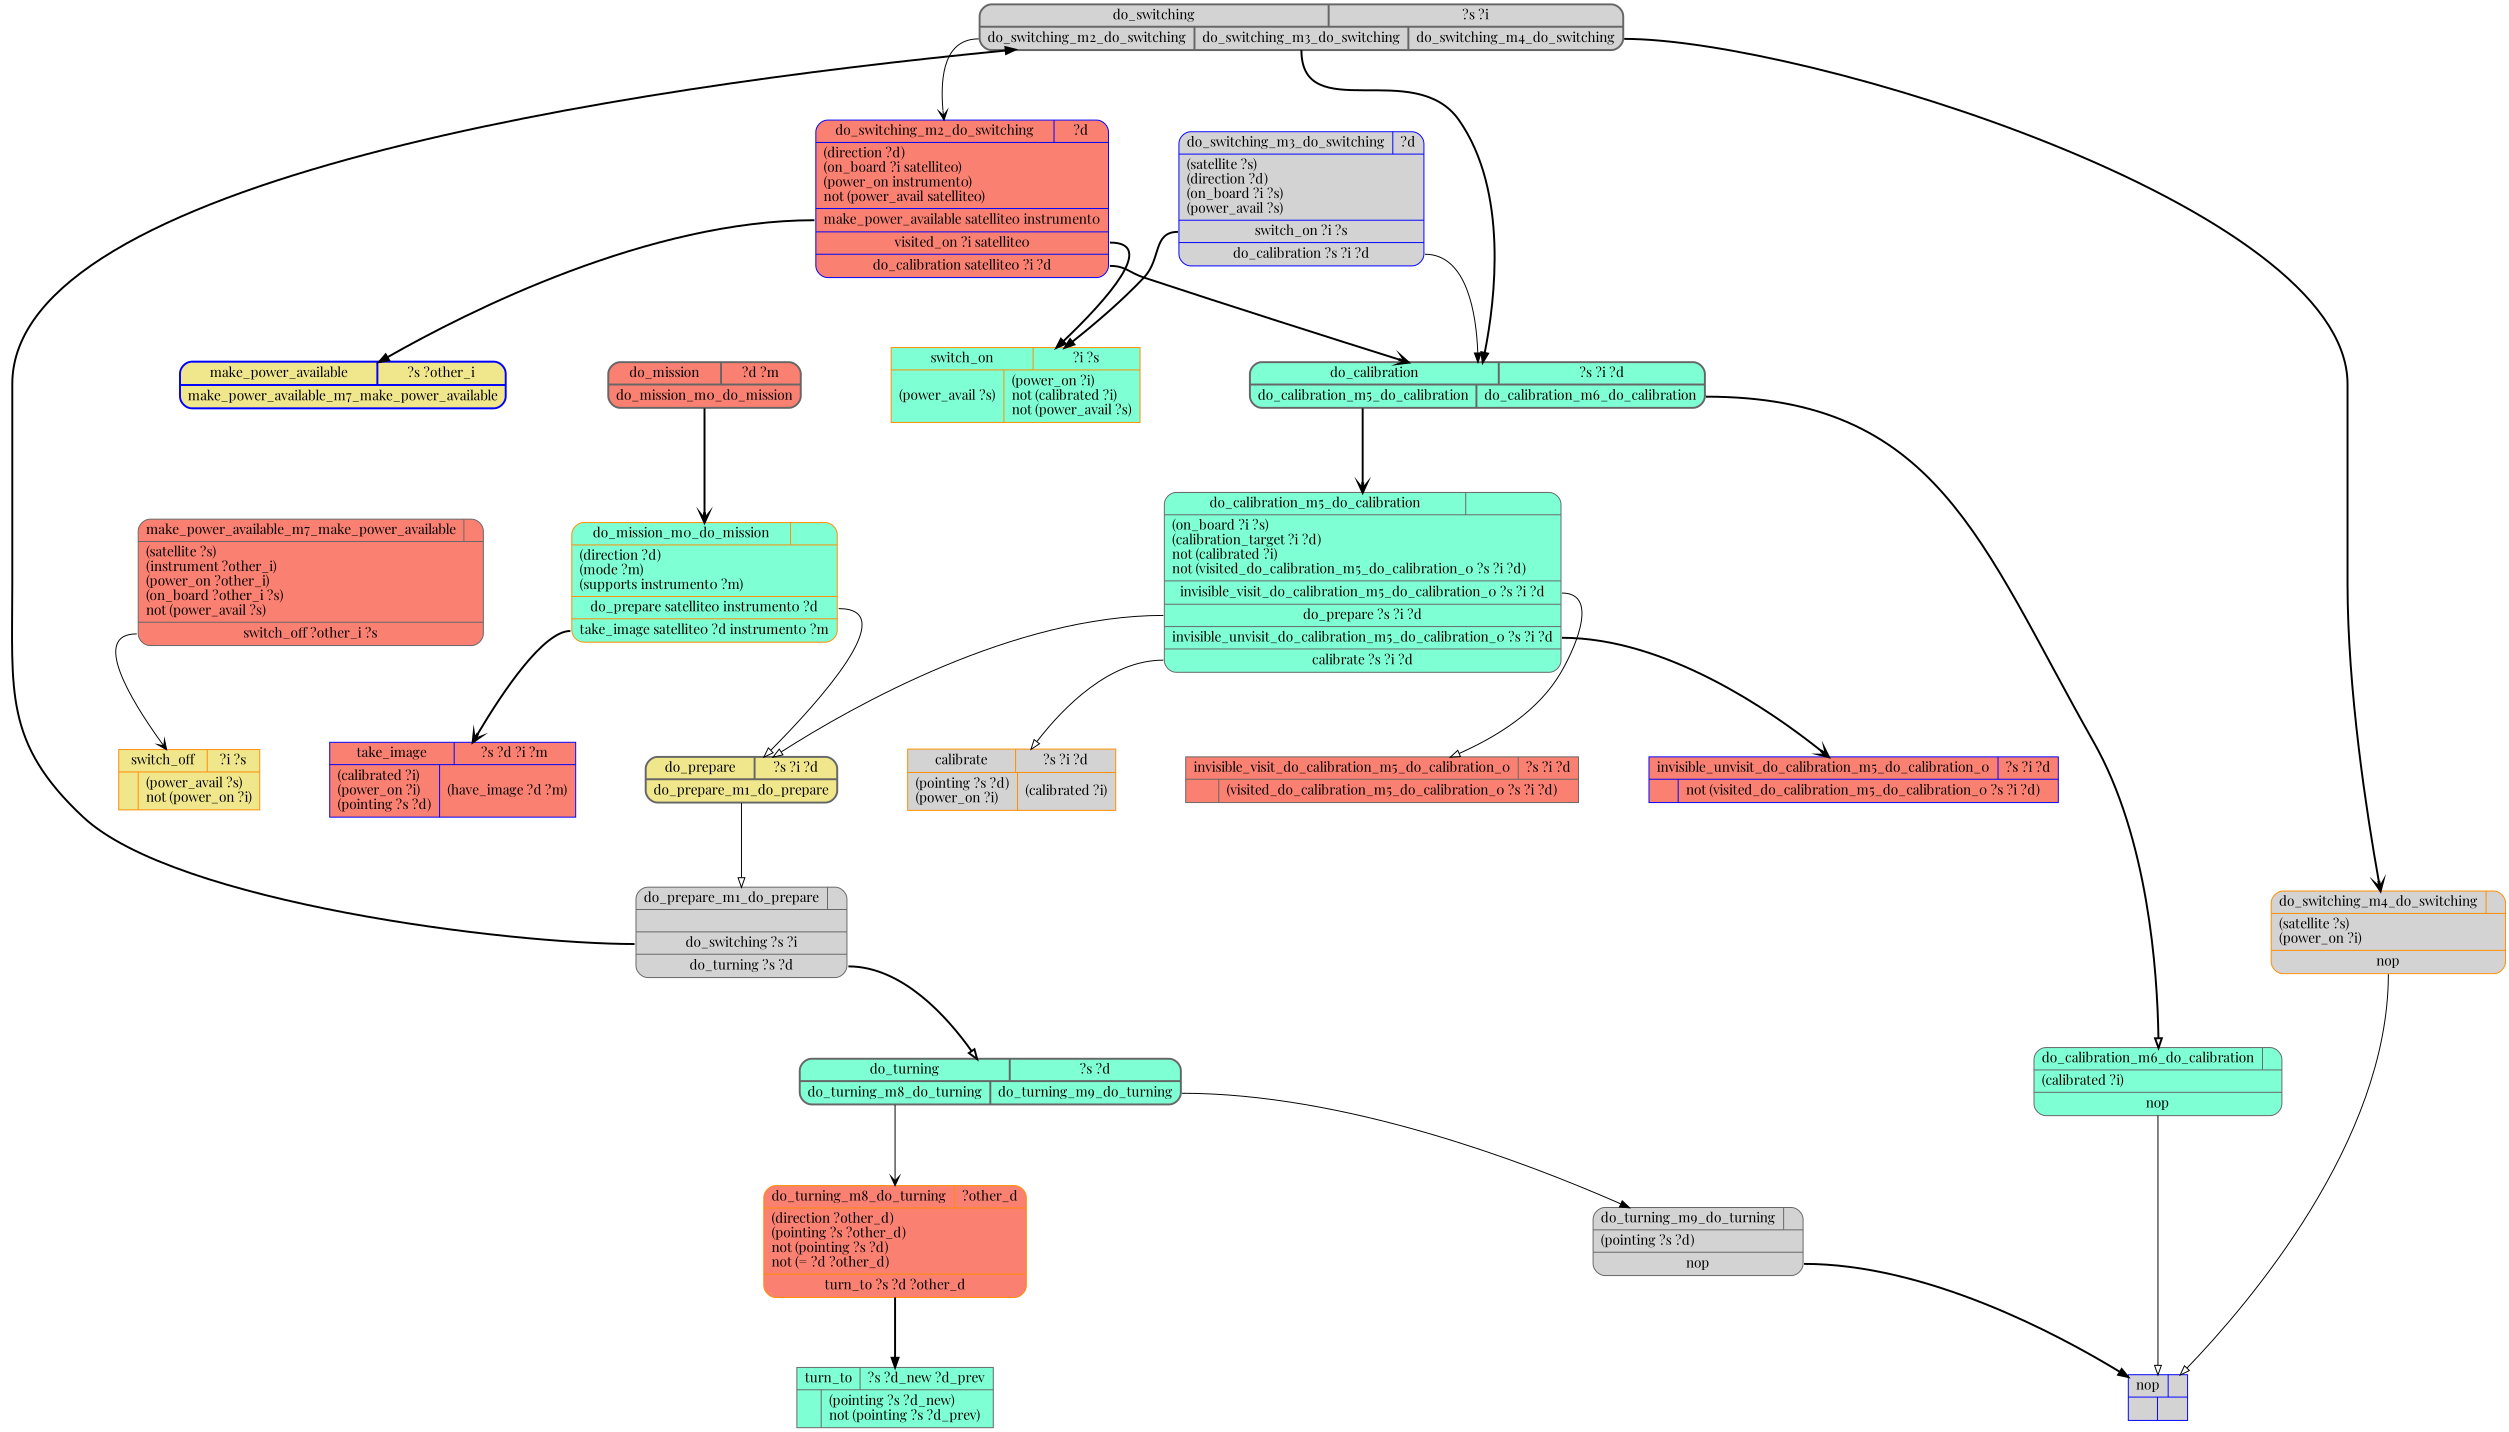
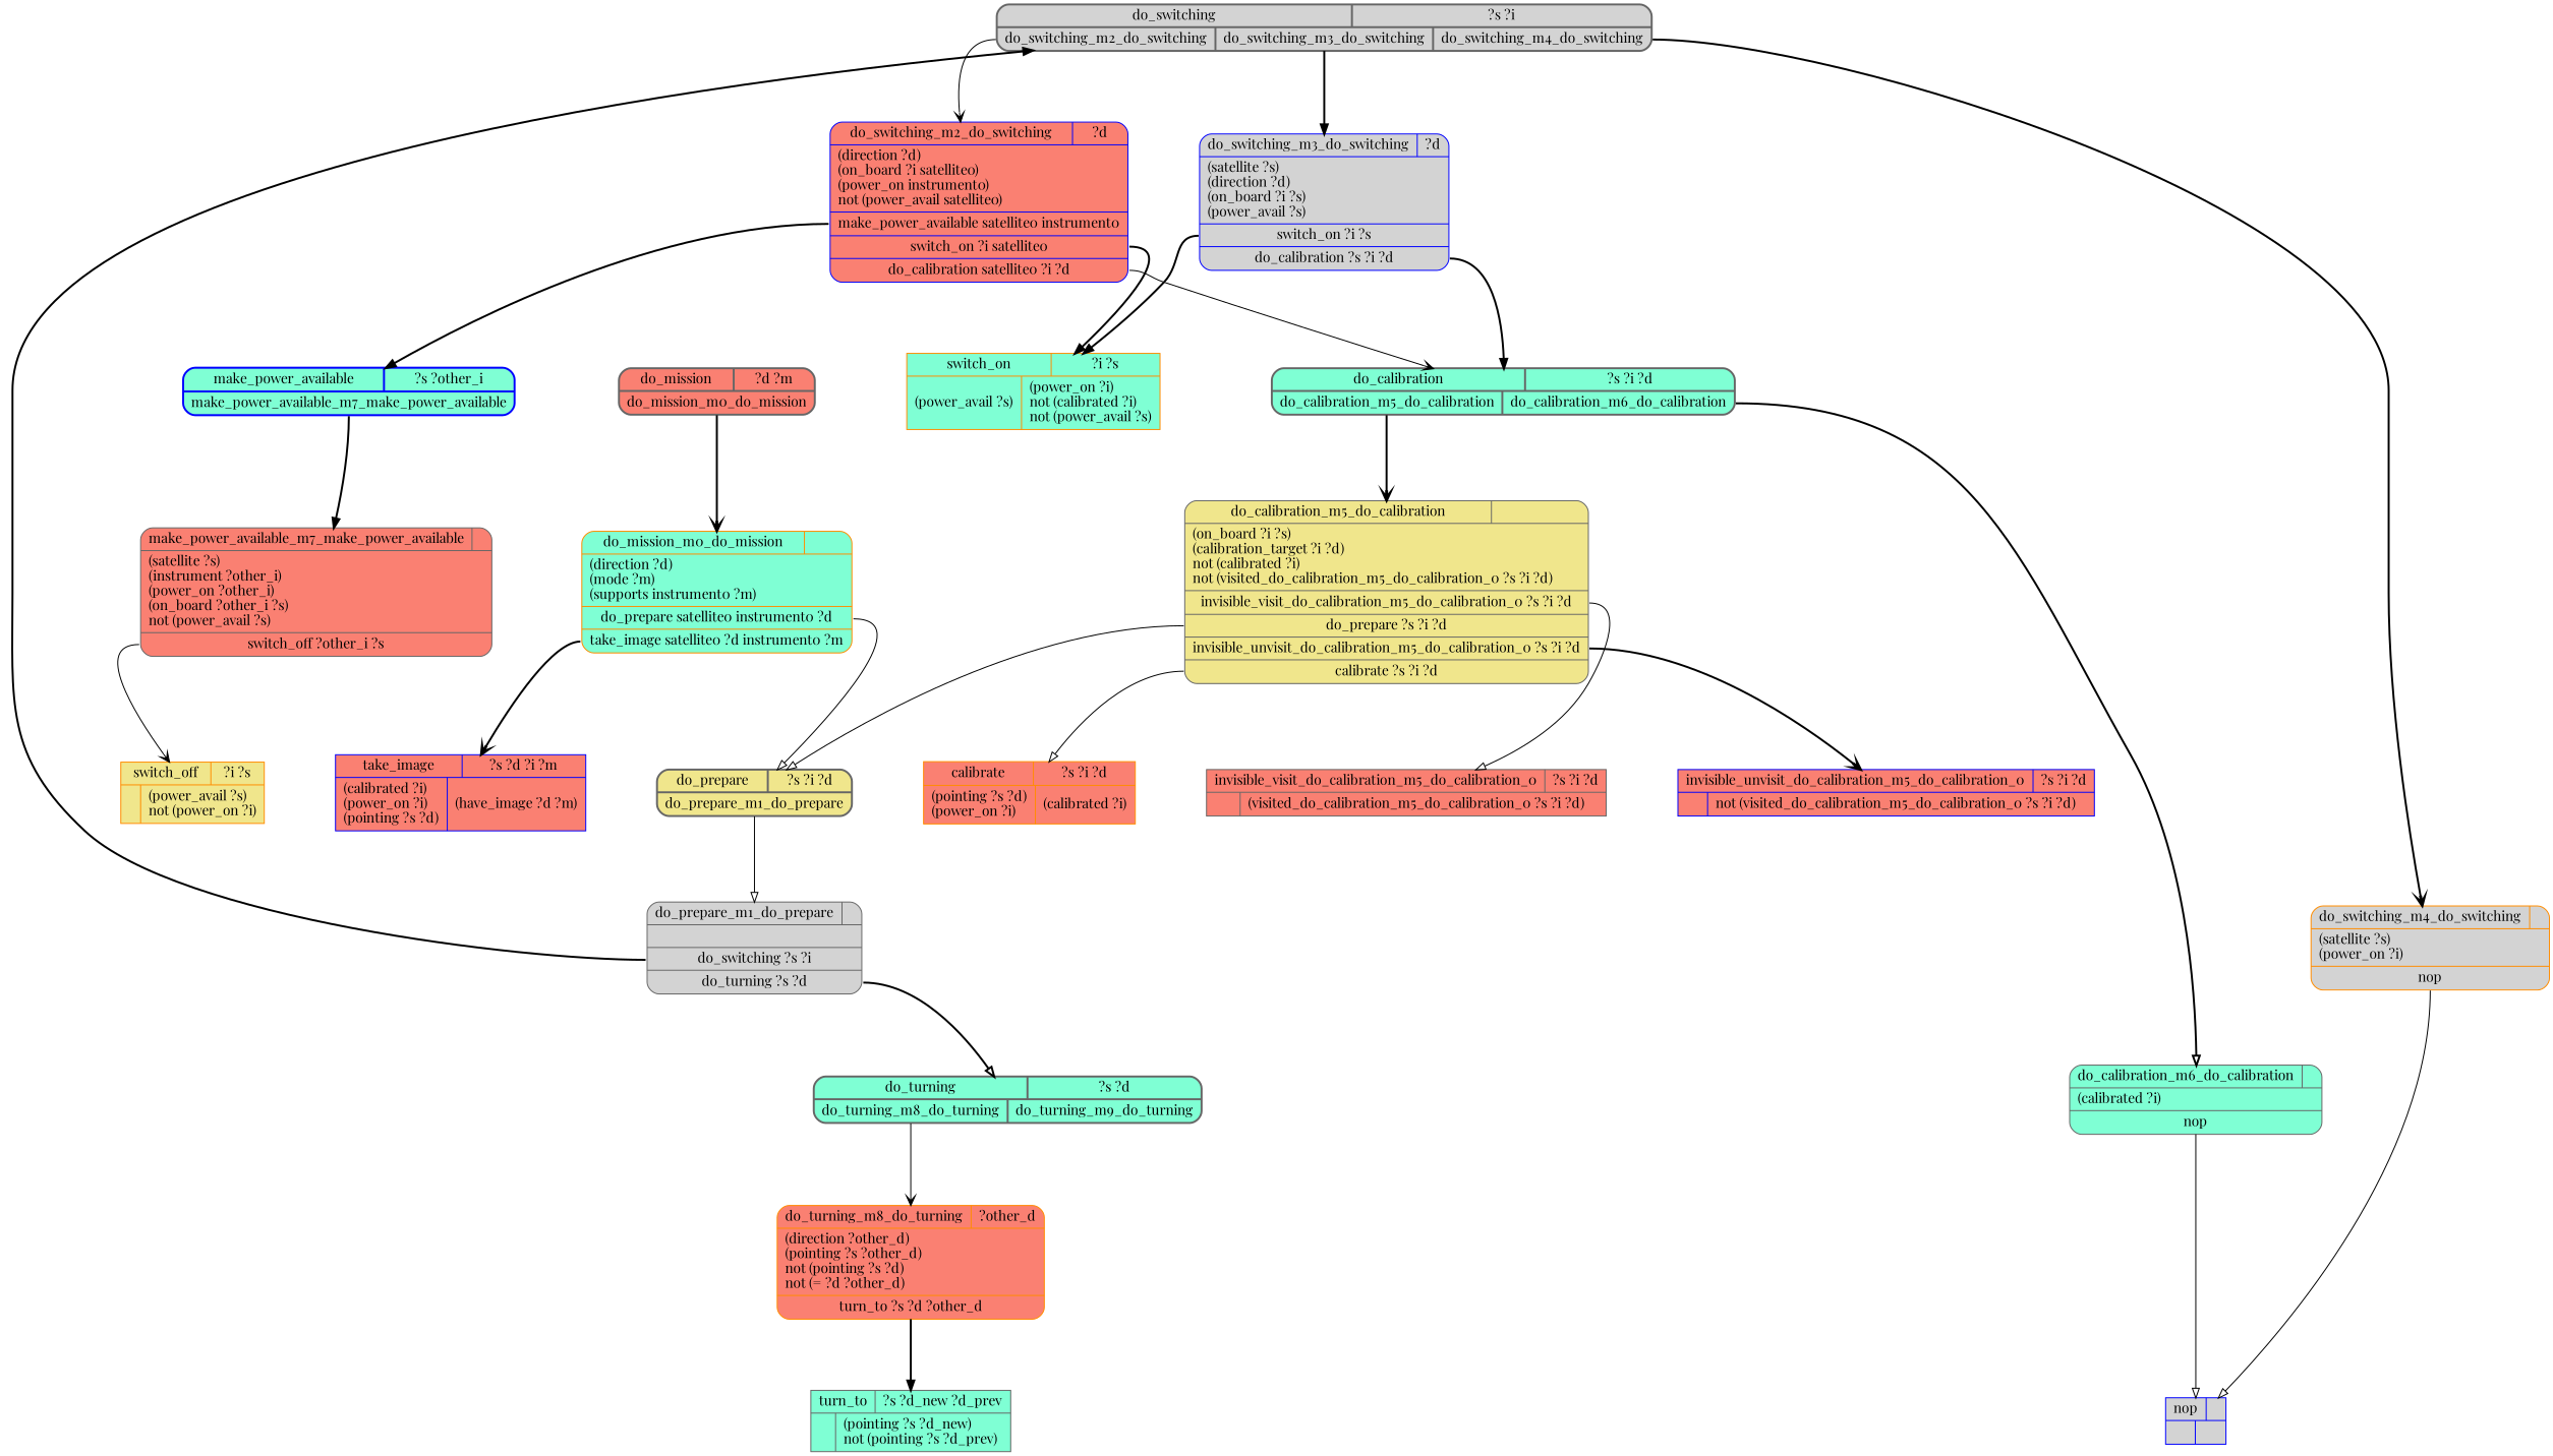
  digraph {
    fontname="Playfair Display"
    nodesep=1
    ranksep=1
    node [color=gray40 fillcolor=aquamarine fontname="Playfair Display" shape=Mrecord style=filled]
    edge [arrowhead=normal fontname="Playfair Display" style=bold tailport=0]
    turn_to [label="{{\N|?s ?d_new ?d_prev}|{|(pointing ?s ?d_new)\lnot (pointing ?s ?d_prev)\l}}" shape=record]
    switch_on [color=darkorange label="{{\N|?i ?s}|{(power_avail ?s)\l|(power_on ?i)\lnot (calibrated ?i)\lnot (power_avail ?s)\l}}" shape=record]
    switch_off [color=darkorange fillcolor=khaki label="{{\N|?i ?s}|{|(power_avail ?s)\lnot (power_on ?i)\l}}" shape=record]
-   calibrate [color=darkorange fillcolor=lightgrey label="{{\N|?s ?i ?d}|{(pointing ?s ?d)\l(power_on ?i)\l|(calibrated ?i)\l}}" shape=record]
+   calibrate [color=darkorange fillcolor=salmon label="{{\N|?s ?i ?d}|{(pointing ?s ?d)\l(power_on ?i)\l|(calibrated ?i)\l}}" shape=record]
    take_image [color=blue fillcolor=salmon label="{{\N|?s ?d ?i ?m}|{(calibrated ?i)\l(power_on ?i)\l(pointing ?s ?d)\l|(have_image ?d ?m)\l}}" shape=record]
    nop [color=blue fillcolor=lightgrey label="{{\N|}|{|}}" shape=record]
    invisible_visit_do_calibration_m5_do_calibration_0 [fillcolor=salmon label="{{\N|?s ?i ?d}|{|(visited_do_calibration_m5_do_calibration_0 ?s ?i ?d)\l}}" shape=record]
    invisible_unvisit_do_calibration_m5_do_calibration_0 [color=blue fillcolor=salmon label="{{\N|?s ?i ?d}|{|not (visited_do_calibration_m5_do_calibration_0 ?s ?i ?d)\l}}" shape=record]
    do_mission [fillcolor=salmon label="{{\N|?d ?m}|{<0>do_mission_m0_do_mission}}" style="bold,filled"]
    do_mission_m0_do_mission [color=darkorange label="{{\N|}|(direction ?d)\l(mode ?m)\l(supports instrument0 ?m)\l|<0>do_prepare satellite0 instrument0 ?d|<1>take_image satellite0 ?d instrument0 ?m}"]
    do_prepare [fillcolor=khaki label="{{\N|?s ?i ?d}|{<0>do_prepare_m1_do_prepare}}" style="bold,filled"]
    do_prepare_m1_do_prepare [fillcolor=lightgrey label="{{\N|}||<0>do_switching ?s ?i|<1>do_turning ?s ?d}"]
    do_switching [fillcolor=lightgrey label="{{\N|?s ?i}|{<0>do_switching_m2_do_switching|<1>do_switching_m3_do_switching|<2>do_switching_m4_do_switching}}" style="bold,filled"]
    do_turning [label="{{\N|?s ?d}|{<0>do_turning_m8_do_turning|<1>do_turning_m9_do_turning}}" style="bold,filled"]
-   do_switching_m2_do_switching [color=blue fillcolor=salmon label="{{\N|?d}|(direction ?d)\l(on_board ?i satellite0)\l(power_on instrument0)\lnot (power_avail satellite0)\l|<0>make_power_available satellite0 instrument0|<1>visited_on ?i satellite0|<2>do_calibration satellite0 ?i ?d}"]
+   do_switching_m2_do_switching [color=blue fillcolor=salmon label="{{\N|?d}|(direction ?d)\l(on_board ?i satellite0)\l(power_on instrument0)\lnot (power_avail satellite0)\l|<0>make_power_available satellite0 instrument0|<1>switch_on ?i satellite0|<2>do_calibration satellite0 ?i ?d}"]
    do_switching_m3_do_switching [color=blue fillcolor=lightgrey label="{{\N|?d}|(satellite ?s)\l(direction ?d)\l(on_board ?i ?s)\l(power_avail ?s)\l|<0>switch_on ?i ?s|<1>do_calibration ?s ?i ?d}"]
    do_switching_m4_do_switching [color=darkorange fillcolor=lightgrey label="{{\N|}|(satellite ?s)\l(power_on ?i)\l|<0>nop}"]
    do_turning_m8_do_turning [color=darkorange fillcolor=salmon label="{{\N|?other_d}|(direction ?other_d)\l(pointing ?s ?other_d)\lnot (pointing ?s ?d)\lnot (= ?d ?other_d)\l|<0>turn_to ?s ?d ?other_d}"]
-   do_turning_m9_do_turning [fillcolor=lightgrey label="{{\N|}|(pointing ?s ?d)\l|<0>nop}"]
-   make_power_available [color=blue fillcolor=khaki label="{{\N|?s ?other_i}|{<0>make_power_available_m7_make_power_available}}" style="bold,filled"]
+   make_power_available [color=blue label="{{\N|?s ?other_i}|{<0>make_power_available_m7_make_power_available}}" style="bold,filled"]
    do_calibration [label="{{\N|?s ?i ?d}|{<0>do_calibration_m5_do_calibration|<1>do_calibration_m6_do_calibration}}" style="bold,filled"]
    make_power_available_m7_make_power_available [fillcolor=salmon label="{{\N|}|(satellite ?s)\l(instrument ?other_i)\l(power_on ?other_i)\l(on_board ?other_i ?s)\lnot (power_avail ?s)\l|<0>switch_off ?other_i ?s}"]
-   do_calibration_m5_do_calibration [label="{{\N|}|(on_board ?i ?s)\l(calibration_target ?i ?d)\lnot (calibrated ?i)\lnot (visited_do_calibration_m5_do_calibration_0 ?s ?i ?d)\l|<0>invisible_visit_do_calibration_m5_do_calibration_0 ?s ?i ?d|<1>do_prepare ?s ?i ?d|<2>invisible_unvisit_do_calibration_m5_do_calibration_0 ?s ?i ?d|<3>calibrate ?s ?i ?d}"]
+   do_calibration_m5_do_calibration [fillcolor=khaki label="{{\N|}|(on_board ?i ?s)\l(calibration_target ?i ?d)\lnot (calibrated ?i)\lnot (visited_do_calibration_m5_do_calibration_0 ?s ?i ?d)\l|<0>invisible_visit_do_calibration_m5_do_calibration_0 ?s ?i ?d|<1>do_prepare ?s ?i ?d|<2>invisible_unvisit_do_calibration_m5_do_calibration_0 ?s ?i ?d|<3>calibrate ?s ?i ?d}"]
    do_calibration_m6_do_calibration [label="{{\N|}|(calibrated ?i)\l|<0>nop}"]
    do_mission -> do_mission_m0_do_mission [arrowhead=vee]
    do_mission_m0_do_mission -> take_image [arrowhead=vee tailport=1]
    do_mission_m0_do_mission -> do_prepare [arrowhead=onormal style=solid]
    do_prepare -> do_prepare_m1_do_prepare [arrowhead=onormal style=solid]
    do_prepare_m1_do_prepare -> do_switching
    do_prepare_m1_do_prepare -> do_turning [arrowhead=onormal tailport=1]
    do_switching -> do_switching_m2_do_switching [arrowhead=vee style=solid]
-   do_switching -> do_calibration [tailport=1]
+   do_switching -> do_switching_m3_do_switching [tailport=1]
    do_switching -> do_switching_m4_do_switching [arrowhead=vee tailport=2]
    do_turning -> do_turning_m8_do_turning [arrowhead=vee style=solid]
-   do_turning -> do_turning_m9_do_turning [style=solid tailport=1]
    do_switching_m2_do_switching -> switch_on [tailport=1]
    do_switching_m2_do_switching -> make_power_available
-   do_switching_m2_do_switching -> do_calibration [arrowhead=vee tailport=2]
+   do_switching_m2_do_switching -> do_calibration [arrowhead=vee style=solid tailport=2]
    do_switching_m3_do_switching -> switch_on
-   do_switching_m3_do_switching -> do_calibration [style=solid tailport=1]
+   do_switching_m3_do_switching -> do_calibration [tailport=1]
    do_switching_m4_do_switching -> nop [arrowhead=onormal style=solid]
    do_turning_m8_do_turning -> turn_to
-   do_turning_m9_do_turning -> nop
+   make_power_available -> make_power_available_m7_make_power_available
    do_calibration -> do_calibration_m5_do_calibration [arrowhead=vee]
    do_calibration -> do_calibration_m6_do_calibration [arrowhead=onormal tailport=1]
    make_power_available_m7_make_power_available -> switch_off [arrowhead=vee style=solid]
    do_calibration_m5_do_calibration -> calibrate [arrowhead=onormal style=solid tailport=3]
    do_calibration_m5_do_calibration -> invisible_visit_do_calibration_m5_do_calibration_0 [arrowhead=onormal style=solid]
    do_calibration_m5_do_calibration -> invisible_unvisit_do_calibration_m5_do_calibration_0 [arrowhead=vee tailport=2]
    do_calibration_m5_do_calibration -> do_prepare [arrowhead=onormal style=solid tailport=1]
    do_calibration_m6_do_calibration -> nop [arrowhead=onormal style=solid]
  }
